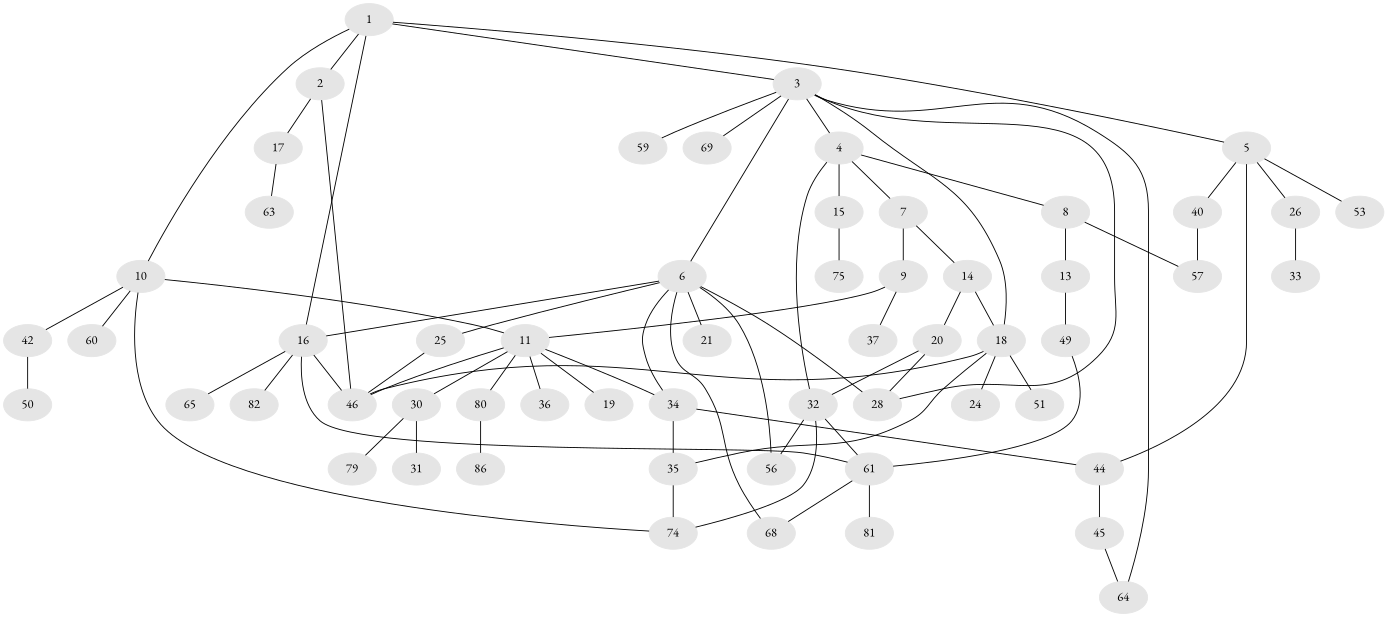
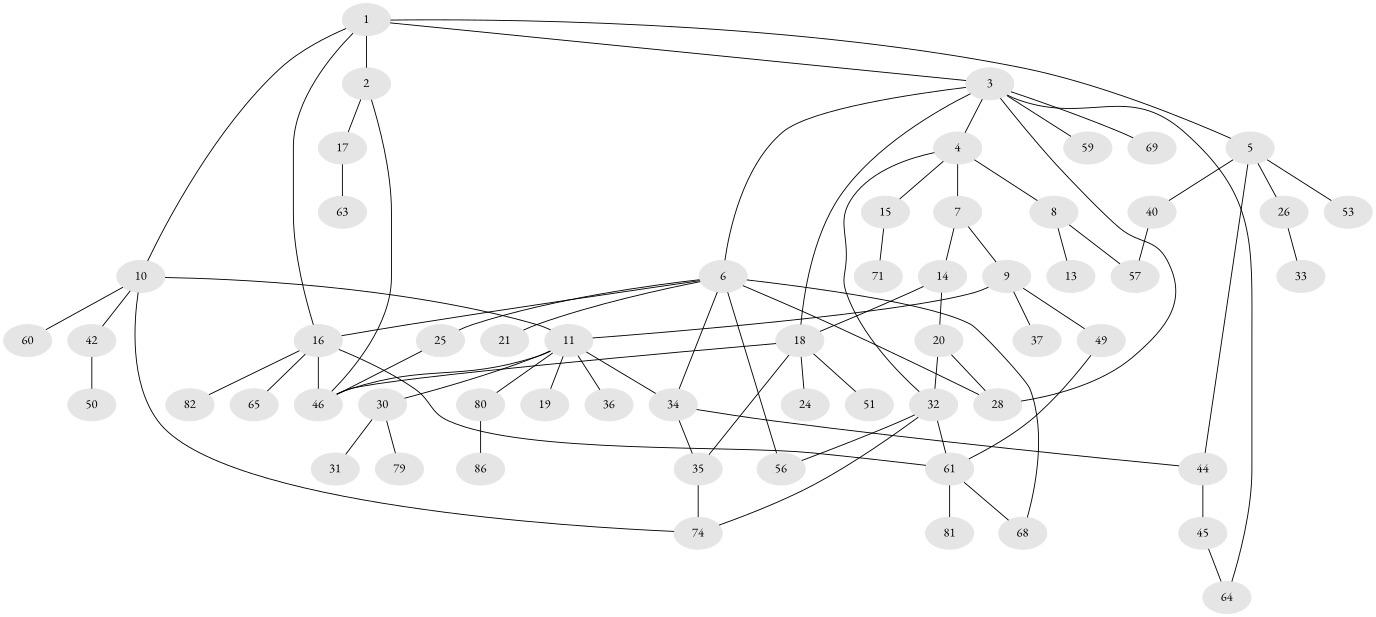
  graph {
    fontname="EB Garamond"
    node [color=gray90 fontname="EB Garamond" style=filled]
    edge [fontname="EB Garamond"]
    1 [super="+52"]
    2 [super="+77"]
    3 [super="+12"]
    5 [super="+39"]
    10 [super="+55"]
    16 [super="+27"]
    17
    46 [super="+73"]
    4 [super="+43"]
    6 [super="+22"]
    18 [super="+78"]
    28 [super="+70"]
    59
    64
    69
    26 [super="+29"]
    40
    44 [super="+83"]
    53
    11 [super="+23"]
    42 [super="+72"]
    60
    74 [super="+75"]
    61 [super="+62"]
    65
    n26 [label=82]
    63
    7
    8 [super="+88"]
    15
    32 [super="+38"]
    21
    25
    34
    56 [super="+67"]
    68
    24
    35 [super="+76"]
    51 [super="+82"]
    9 [super="+87"]
    14 [super="+54"]
    13
    57
-   71 [label=75]
+   71
    33 [super="+66"]
    45
    37
    49
    20 [super="+47"]
    19
    30 [super="+41"]
    36 [super="+48"]
    80 [super="+85"]
    50
    31
    79
    86
    81
    1 -- 2
    1 -- 3
    1 -- 5
    1 -- 10
    1 -- 16
    2 -- 17
    2 -- 46
    3 -- 4
    3 -- 6
    3 -- 18
    3 -- 28
    3 -- 59
    3 -- 64
    3 -- 69
    5 -- 26
    5 -- 40
    5 -- 44
    5 -- 53
    10 -- 11
    10 -- 42
    10 -- 60
    10 -- 74
    16 -- 46
    16 -- 61
    16 -- 65
    16 -- n26
    17 -- 63
    4 -- 7
    4 -- 8
    4 -- 15
    4 -- 32
    6 -- 16
    6 -- 28
    6 -- 21
    6 -- 25
    6 -- 34
    6 -- 56
    6 -- 68
    18 -- 46
    18 -- 24
    18 -- 35
    18 -- 51
    26 -- 33
    40 -- 57
    44 -- 45
    11 -- 46
    11 -- 34
    11 -- 19
    11 -- 30
    11 -- 36
    11 -- 80
    42 -- 50
    61 -- 68
    61 -- 81
    7 -- 9
    7 -- 14
    8 -- 13
    8 -- 57
    15 -- 71
    32 -- 74
    32 -- 61
    32 -- 56
    25 -- 46
    34 -- 44
    34 -- 35
    35 -- 74
    9 -- 11
    9 -- 37
-   13 -- 49 [weight=2]
+   9 -- 49 [weight=2]
    14 -- 18
    14 -- 20
    45 -- 64
    49 -- 61
    20 -- 28
    20 -- 32
    30 -- 31
    30 -- 79
    80 -- 86
  }
